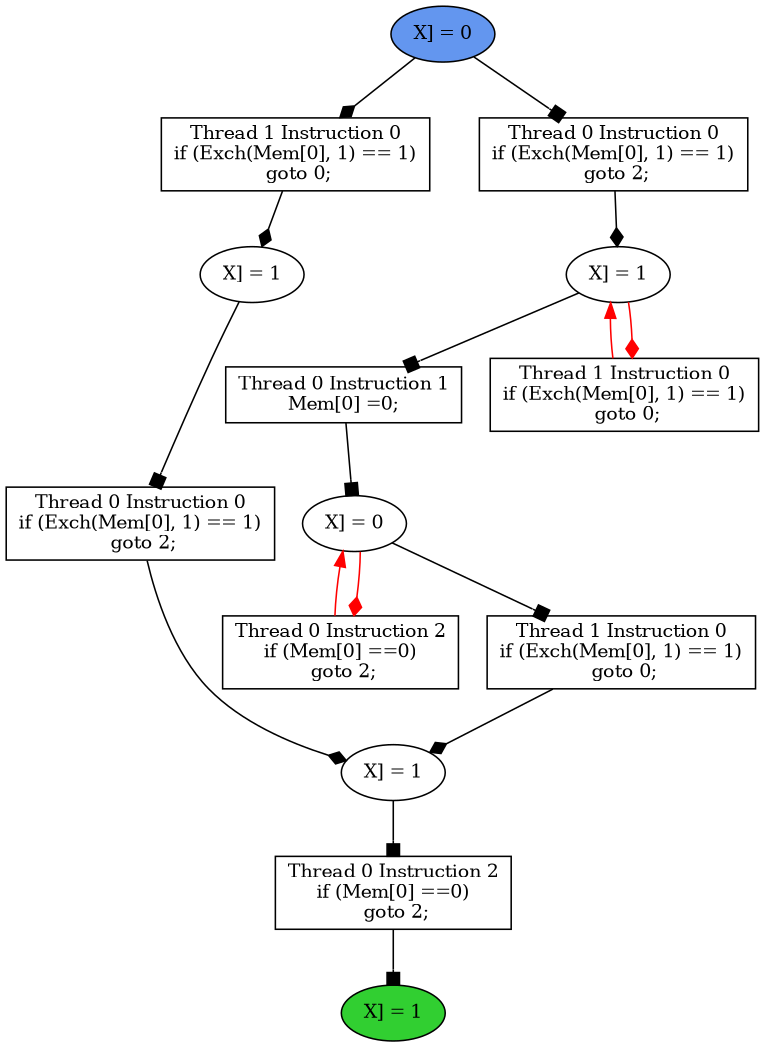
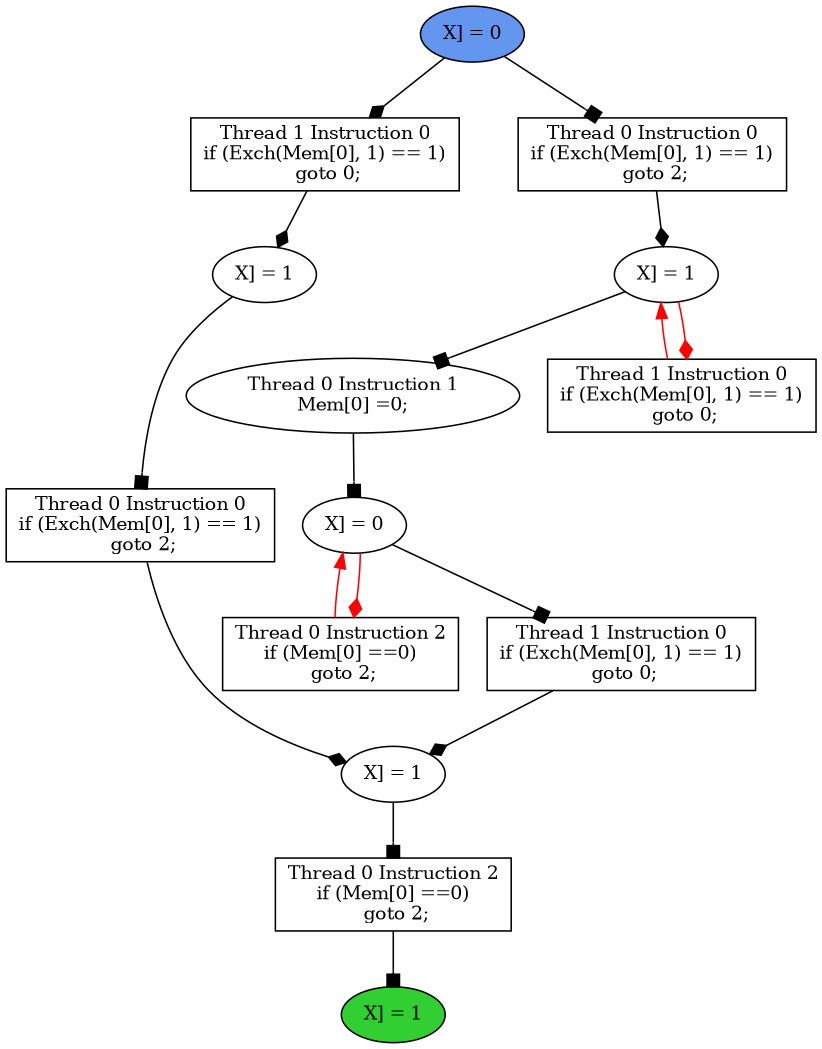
  digraph {
    fontsize=12
    rankdir=TB
    node [fillcolor="#ffffff" fontcolor="#000000" fontsize=12 shape=box style="filled, solid"]
    edge [color="#000000" dir=forward fontcolor="#ffffff" fontsize=12 style=solid uuid="<A1, S3>" weight=1 arrowhead=box]
    n1 [label="Thread 0 Instruction 2\nif (Mem[0] ==0)\n goto 2;" uuid=A0]
    n2 [fillcolor="#31cf31" label="X] = 1" shape=ellipse uuid=END]
    n3 [label="X] = 0" shape=ellipse uuid=S3]
    n4 [label="Thread 0 Instruction 2\nif (Mem[0] ==0)\n goto 2;" uuid=A1]
    n5 [label="Thread 1 Instruction 0\nif (Exch(Mem[0], 1) == 1)\n goto 0;" uuid=A3]
    n6 [label="Thread 1 Instruction 0\nif (Exch(Mem[0], 1) == 1)\n goto 0;" uuid=A2]
    n7 [label="X] = 1" shape=ellipse uuid=S2]
    n8 [label="Thread 0 Instruction 0\nif (Exch(Mem[0], 1) == 1)\n goto 2;" uuid=A4]
    n9 [label="X] = 1" shape=ellipse uuid=S1]
    n10 [label="Thread 0 Instruction 0\nif (Exch(Mem[0], 1) == 1)\n goto 2;" uuid=A5]
    n11 [label="X] = 1" shape=ellipse uuid=S0]
-   n12 [label="Thread 0 Instruction 1\nMem[0] =0;" uuid=A6]
+   n12 [label="Thread 0 Instruction 1\nMem[0] =0;" shape=ellipse uuid=A6]
    n13 [label="Thread 1 Instruction 0\nif (Exch(Mem[0], 1) == 1)\n goto 0;" uuid=A7]
    n14 [fillcolor="#6396ef" label="X] = 0" shape=ellipse uuid=START]
    n1 -> n2 [uuid="<A0, END>"]
    n3 -> n4 [color="#ff0000" dir=back arrowhead=""]
    n3 -> n4 [color="#ff0000" arrowhead=diamond]
    n3 -> n5 [uuid="<A3, S3>"]
    n5 -> n9 [uuid="<A3, S1>" arrowhead=diamond]
    n6 -> n7 [uuid="<A2, S2>" arrowhead=diamond]
    n7 -> n8 [uuid="<A4, S2>"]
    n8 -> n9 [uuid="<A4, S1>" arrowhead=diamond]
    n9 -> n1 [uuid="<A0, S1>"]
    n10 -> n11 [uuid="<A5, S0>" arrowhead=diamond]
    n11 -> n12 [uuid="<A6, S0>"]
    n11 -> n13 [color="#ff0000" dir=back uuid="<A7, S0>" arrowhead=""]
    n11 -> n13 [color="#ff0000" uuid="<A7, S0>" arrowhead=diamond]
    n12 -> n3 [uuid="<A6, S3>"]
    n14 -> n6 [uuid="<A2, START>" arrowhead=diamond]
    n14 -> n10 [uuid="<A5, START>"]
  }
